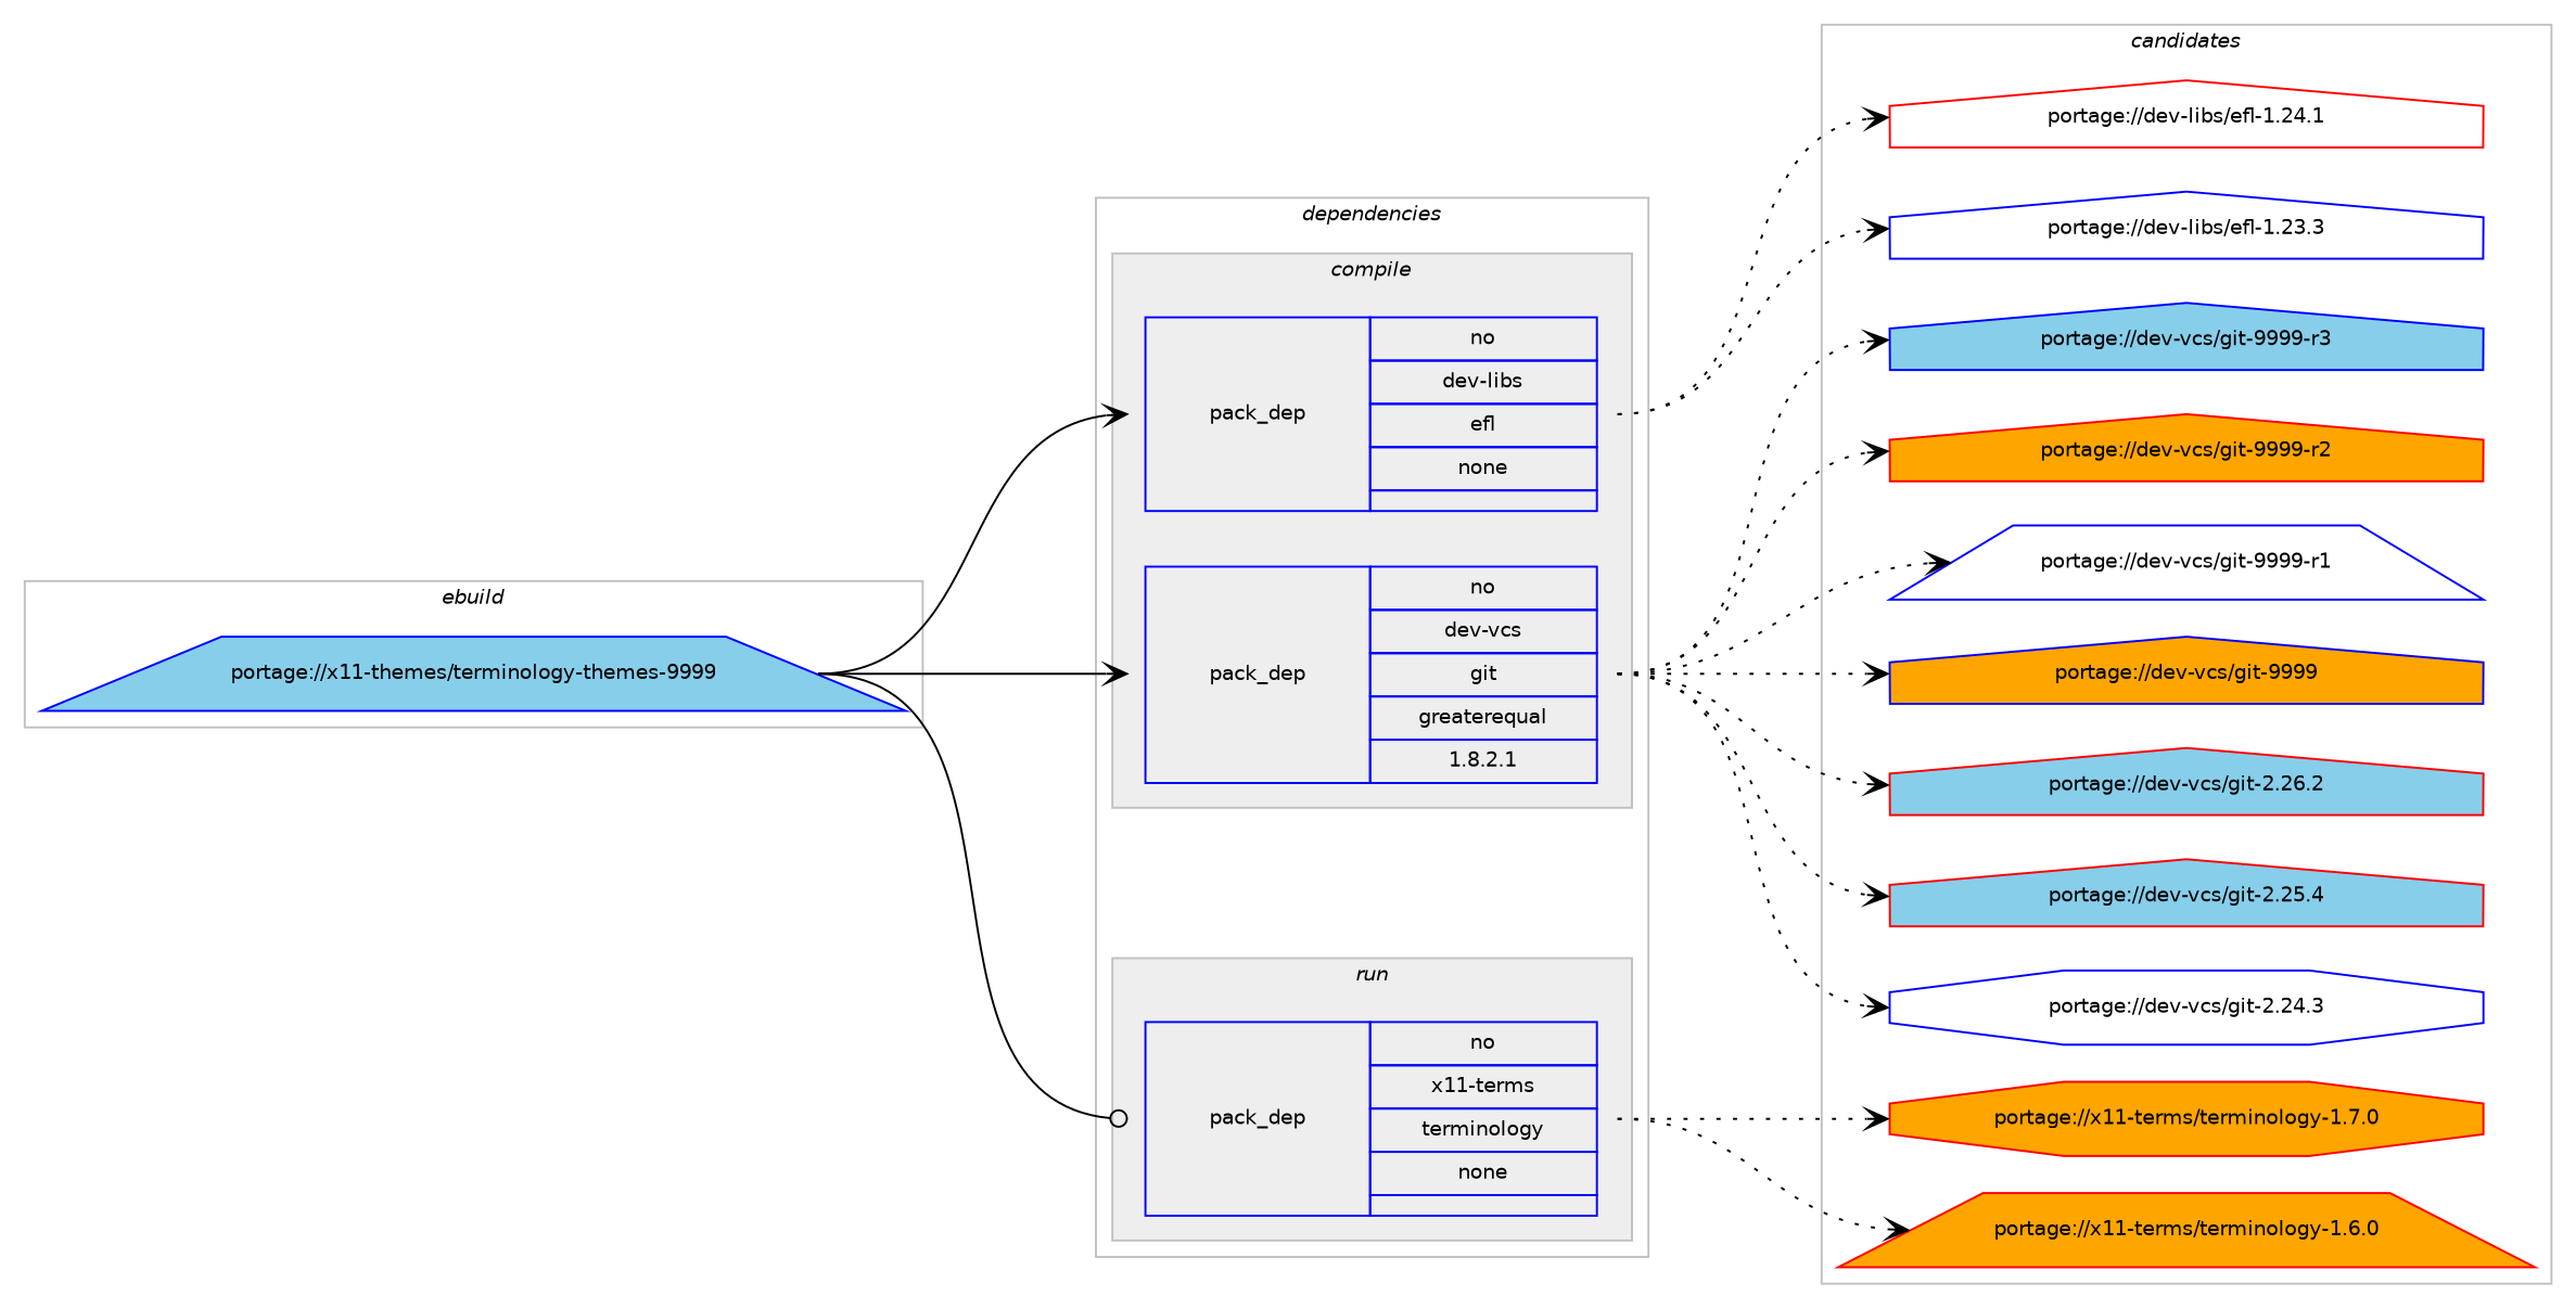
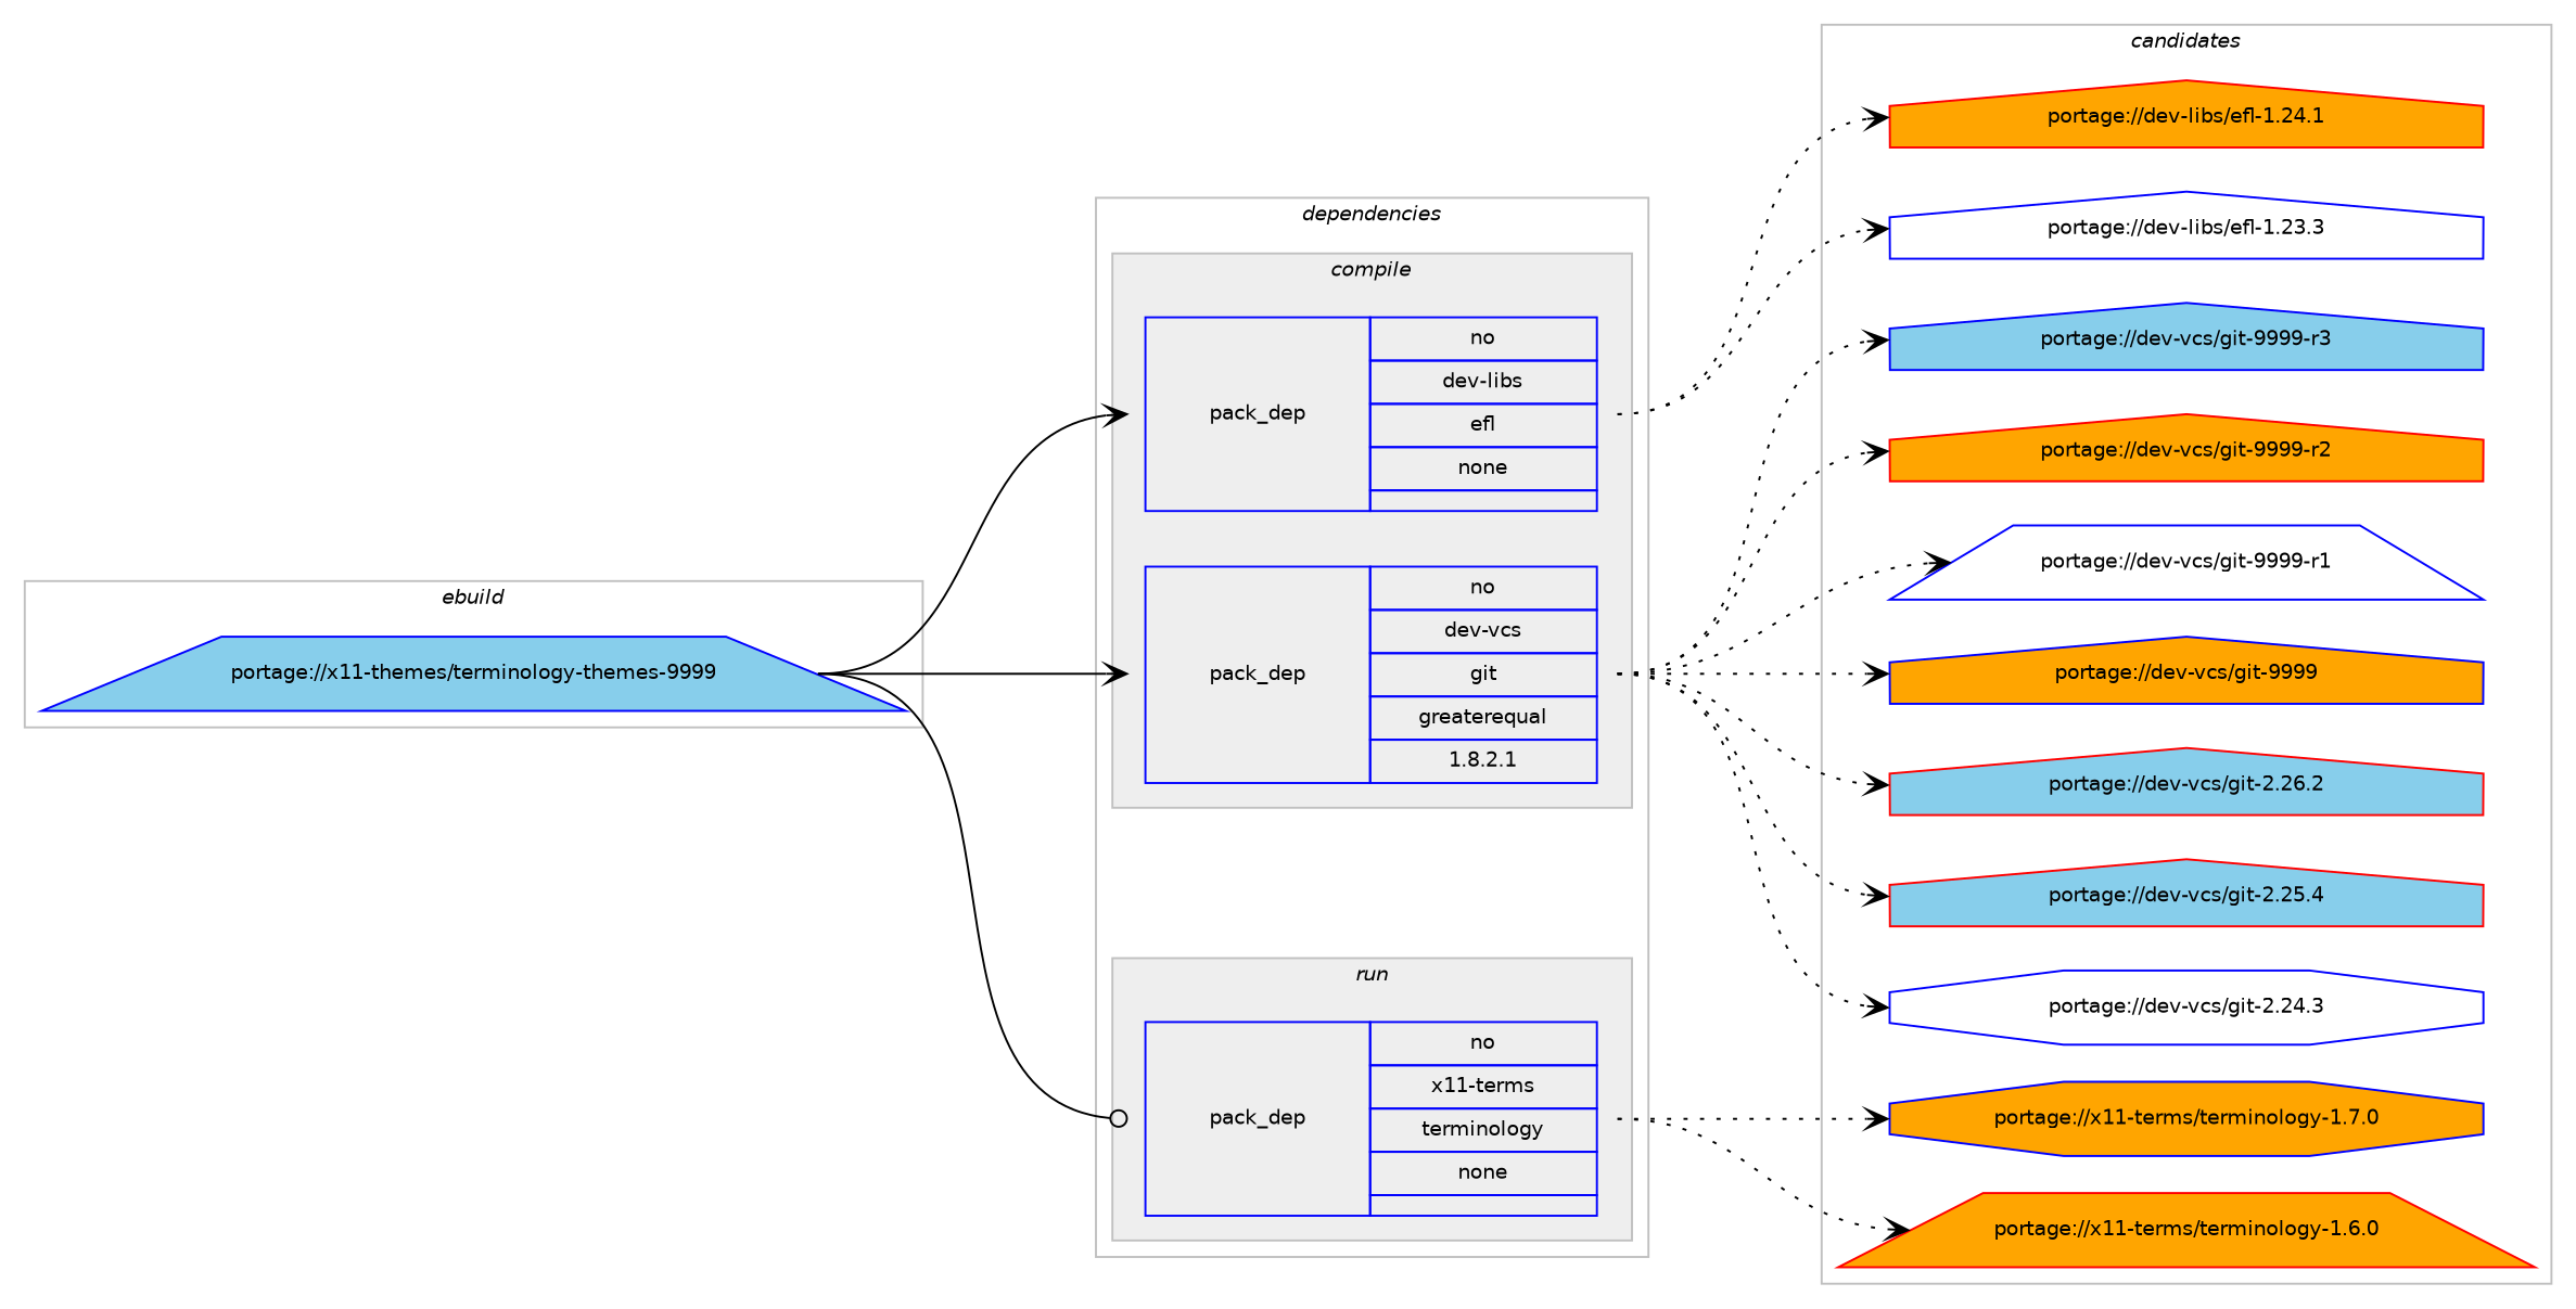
  digraph {
    compound=true
    concentrate=true
    fontname=Helvetica
    fontsize=10
    newrank=true
    rankdir=LR
    ranksep=1.5
    node [color=blue fillcolor=orange fontname=Helvetica fontsize=10 shape=house style=filled]
    edge [arrowhead=vee headport=w style=dotted tailport=e weight=100]
    n1 [fillcolor=skyblue label="portage://x11-themes/terminology-themes-9999" shape=trapezium width=4]
    n2 [label=<<TABLE BORDER="0" CELLBORDER="1" CELLSPACING="0" CELLPADDING="4" WIDTH="220"><TR><TD ROWSPAN="6" CELLPADDING="30">pack_dep</TD></TR><TR><TD WIDTH="110">no</TD></TR><TR><TD>dev-libs</TD></TR><TR><TD>efl</TD></TR><TR><TD>none</TD></TR><TR><TD></TD></TR></TABLE>> shape=none fillcolor="" style=""]
    n3 [label=<<TABLE BORDER="0" CELLBORDER="1" CELLSPACING="0" CELLPADDING="4" WIDTH="220"><TR><TD ROWSPAN="6" CELLPADDING="30">pack_dep</TD></TR><TR><TD WIDTH="110">no</TD></TR><TR><TD>dev-vcs</TD></TR><TR><TD>git</TD></TR><TR><TD>greaterequal</TD></TR><TR><TD>1.8.2.1</TD></TR></TABLE>> shape=none fillcolor="" style=""]
    n4 [label=<<TABLE BORDER="0" CELLBORDER="1" CELLSPACING="0" CELLPADDING="4" WIDTH="220"><TR><TD ROWSPAN="6" CELLPADDING="30">pack_dep</TD></TR><TR><TD WIDTH="110">no</TD></TR><TR><TD>x11-terms</TD></TR><TR><TD>terminology</TD></TR><TR><TD>none</TD></TR><TR><TD></TD></TR></TABLE>> shape=none fillcolor="" style=""]
-   n5 [color=red fillcolor=white label="portage://dev-libs/efl-1.24.1" width=4]
+   n5 [color=red label="portage://dev-libs/efl-1.24.1" width=4]
    n6 [fillcolor=white label="portage://dev-libs/efl-1.23.3" width=4]
    n7 [fillcolor=skyblue label="portage://dev-vcs/git-9999-r3" width=4]
    n8 [color=red label="portage://dev-vcs/git-9999-r2" width=4]
    n9 [fillcolor=white label="portage://dev-vcs/git-9999-r1" shape=trapezium width=4]
    n10 [label="portage://dev-vcs/git-9999" width=4]
    n11 [color=red fillcolor=skyblue label="portage://dev-vcs/git-2.26.2" width=4]
    n12 [color=red fillcolor=skyblue label="portage://dev-vcs/git-2.25.4" width=4]
    n13 [fillcolor=white label="portage://dev-vcs/git-2.24.3" shape=octagon width=4]
-   n14 [color=red label="portage://x11-terms/terminology-1.7.0" shape=octagon width=4]
+   n14 [label="portage://x11-terms/terminology-1.7.0" shape=octagon width=4]
    n15 [color=red label="portage://x11-terms/terminology-1.6.0" shape=trapezium width=4]
    subgraph cluster_1 {
      color=gray
      label=<<i>dependencies</i>>
      subgraph cluster_2 {
        color=gray
        fillcolor="#eeeeee"
        label=<<i>compile</i>>
        style=filled
        subgraph sub_3 {
          color=gray
          fillcolor="#eeeeee"
          label=<<i>compile</i>>
          style=filled
          n2
        }
        subgraph sub_4 {
          color=gray
          fillcolor="#eeeeee"
          label=<<i>compile</i>>
          style=filled
          n3
        }
      }
      subgraph cluster_5 {
        color=gray
        fillcolor="#eeeeee"
        label=<<i>compile and run</i>>
        style=filled
      }
      subgraph cluster_6 {
        color=gray
        fillcolor="#eeeeee"
        label=<<i>run</i>>
        style=filled
        subgraph sub_7 {
          color=gray
          fillcolor="#eeeeee"
          label=<<i>run</i>>
          style=filled
          n4
        }
      }
    }
    subgraph cluster_8 {
      color=gray
      label=<<i>ebuild</i>>
      rank=same
      n1
    }
    subgraph cluster_9 {
      color=gray
      label=<<i>candidates</i>>
      rank=same
      subgraph sub_10 {
        color=black
        label=<<i>candidates</i>>
        nodesep=1
        rank=same
        n5
        n6
      }
      subgraph sub_11 {
        color=black
        label=<<i>candidates</i>>
        nodesep=1
        rank=same
        n7
        n8
        n9
        n10
        n11
        n12
        n13
      }
      subgraph sub_12 {
        color=black
        label=<<i>candidates</i>>
        nodesep=1
        rank=same
        n14
        n15
      }
    }
    n1 -> n2 [style=solid weight=20]
    n1 -> n3 [style=solid weight=20]
    n1 -> n4 [arrowhead=odot style=solid weight=20]
    n2 -> n5
    n2 -> n6
    n3 -> n7
    n3 -> n8
    n3 -> n9
    n3 -> n10
    n3 -> n11
    n3 -> n12
    n3 -> n13
    n4 -> n14
    n4 -> n15
  }
